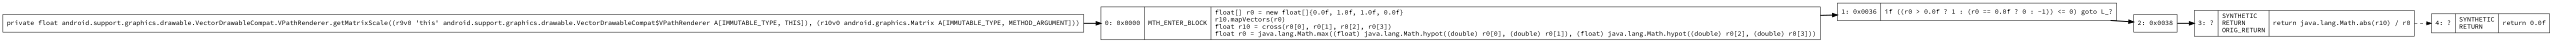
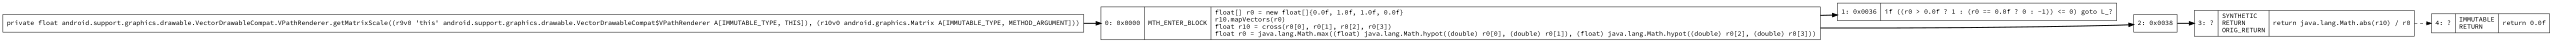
  digraph {
    fontname="Source Code Pro"
    rankdir=LR
    node [fontname="Source Code Pro" shape=record]
    edge [fontname="Source Code Pro" style=bold]
    n1 [label="{0\:\ 0x0000|MTH_ENTER_BLOCK\l|float[] r0 = new float[]\{0.0f, 1.0f, 1.0f, 0.0f\}\lr10.mapVectors(r0)\lfloat r10 = cross(r0[0], r0[1], r0[2], r0[3])\lfloat r0 = java.lang.Math.max((float) java.lang.Math.hypot((double) r0[0], (double) r0[1]), (float) java.lang.Math.hypot((double) r0[2], (double) r0[3]))\l}"]
    n2 [label="{1\:\ 0x0036|if ((r0 \> 0.0f ? 1 : (r0 == 0.0f ? 0 : \-1)) \<= 0) goto L_?\l}"]
    n3 [label="{2\:\ 0x0038}"]
    n4 [label="{3\:\ ?|SYNTHETIC\lRETURN\lORIG_RETURN\l|return java.lang.Math.abs(r10) \/ r0\l}"]
-   n5 [label="{4\:\ ?|SYNTHETIC\lRETURN\l|return 0.0f\l}"]
+   n5 [label="{4\:\ ?|IMMUTABLE\lRETURN\l|return 0.0f\l}"]
    n6 [label="{private float android.support.graphics.drawable.VectorDrawableCompat.VPathRenderer.getMatrixScale((r9v0 'this' android.support.graphics.drawable.VectorDrawableCompat$VPathRenderer A[IMMUTABLE_TYPE, THIS]), (r10v0 android.graphics.Matrix A[IMMUTABLE_TYPE, METHOD_ARGUMENT])) }"]
    n1 -> n2
-   n2 -> n3
+   n1 -> n3
    n3 -> n4
    n4 -> n5 [style=dashed]
    n6 -> n1
  }
